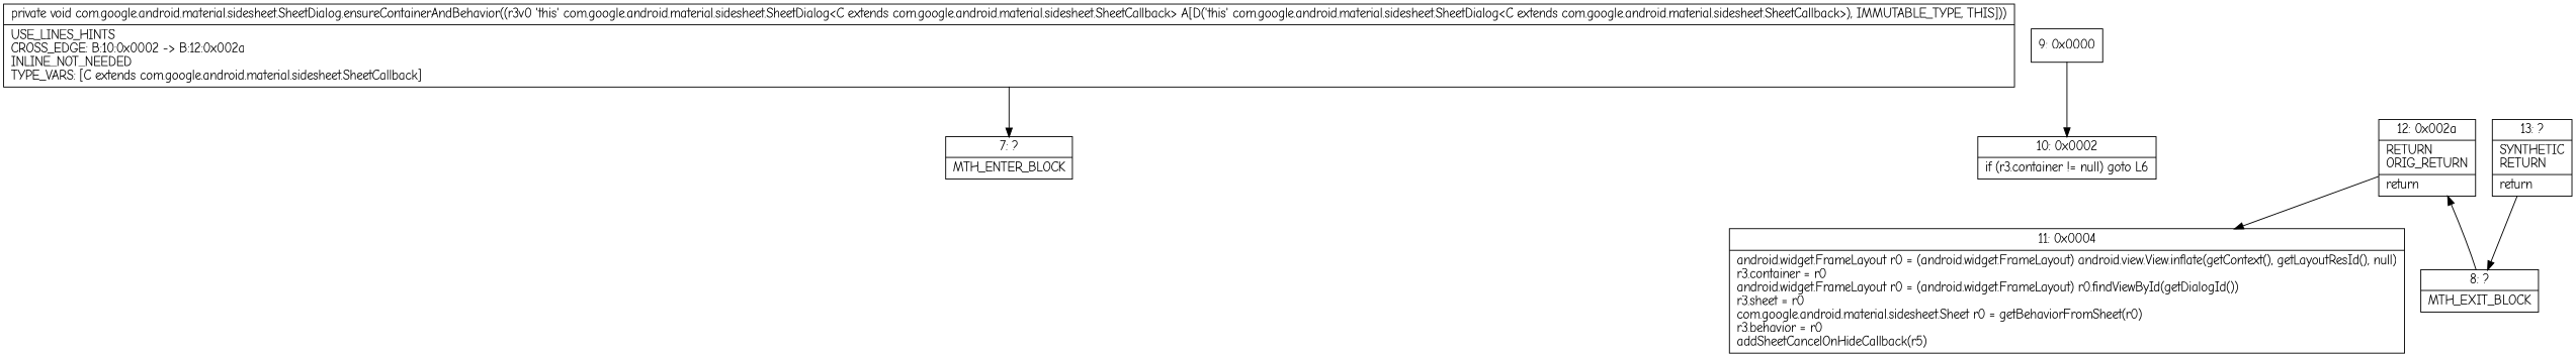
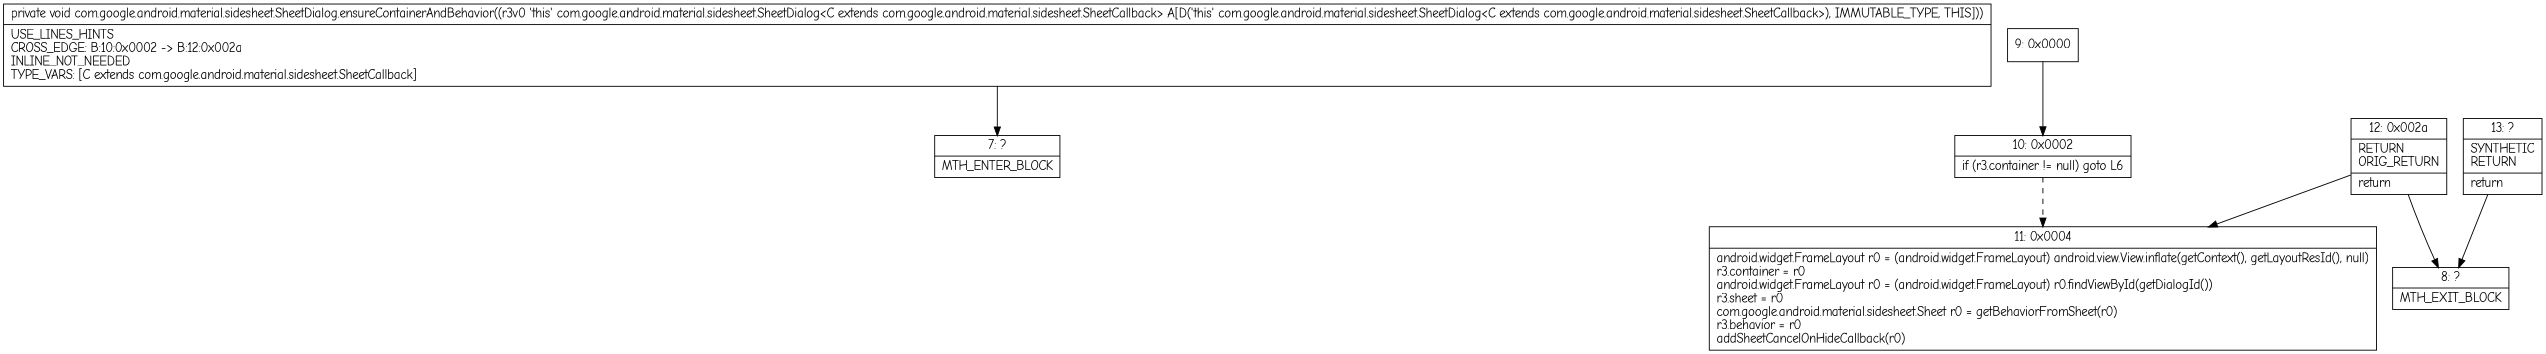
  digraph {
    fontname="Comic Neue"
    node [fontname="Comic Neue" shape=record]
    edge [fontname="Comic Neue"]
    n1 [label="{7\:\ ?|MTH_ENTER_BLOCK\l}"]
    n2 [label="{9\:\ 0x0000}"]
    n3 [label="{10\:\ 0x0002|if (r3.container != null) goto L6\l}"]
-   n4 [label="{11\:\ 0x0004|android.widget.FrameLayout r0 = (android.widget.FrameLayout) android.view.View.inflate(getContext(), getLayoutResId(), null)\lr3.container = r0\landroid.widget.FrameLayout r0 = (android.widget.FrameLayout) r0.findViewById(getDialogId())\lr3.sheet = r0\lcom.google.android.material.sidesheet.Sheet r0 = getBehaviorFromSheet(r0)\lr3.behavior = r0\laddSheetCancelOnHideCallback(r5)\l}"]
+   n4 [label="{11\:\ 0x0004|android.widget.FrameLayout r0 = (android.widget.FrameLayout) android.view.View.inflate(getContext(), getLayoutResId(), null)\lr3.container = r0\landroid.widget.FrameLayout r0 = (android.widget.FrameLayout) r0.findViewById(getDialogId())\lr3.sheet = r0\lcom.google.android.material.sidesheet.Sheet r0 = getBehaviorFromSheet(r0)\lr3.behavior = r0\laddSheetCancelOnHideCallback(r0)\l}"]
    n5 [label="{13\:\ ?|SYNTHETIC\lRETURN\l|return\l}"]
    n6 [label="{8\:\ ?|MTH_EXIT_BLOCK\l}"]
    n7 [label="{12\:\ 0x002a|RETURN\lORIG_RETURN\l|return\l}"]
    n8 [label="{private void com.google.android.material.sidesheet.SheetDialog.ensureContainerAndBehavior((r3v0 'this' com.google.android.material.sidesheet.SheetDialog\<C extends com.google.android.material.sidesheet.SheetCallback\> A[D('this' com.google.android.material.sidesheet.SheetDialog\<C extends com.google.android.material.sidesheet.SheetCallback\>), IMMUTABLE_TYPE, THIS]))  | USE_LINES_HINTS\lCROSS_EDGE: B:10:0x0002 \-\> B:12:0x002a\lINLINE_NOT_NEEDED\lTYPE_VARS: [C extends com.google.android.material.sidesheet.SheetCallback]\l}"]
    n2 -> n3
+   n3 -> n4 [style=dashed]
    n5 -> n6
    n7 -> n4
-   n6 -> n7
+   n7 -> n6
    n8 -> n1
  }
